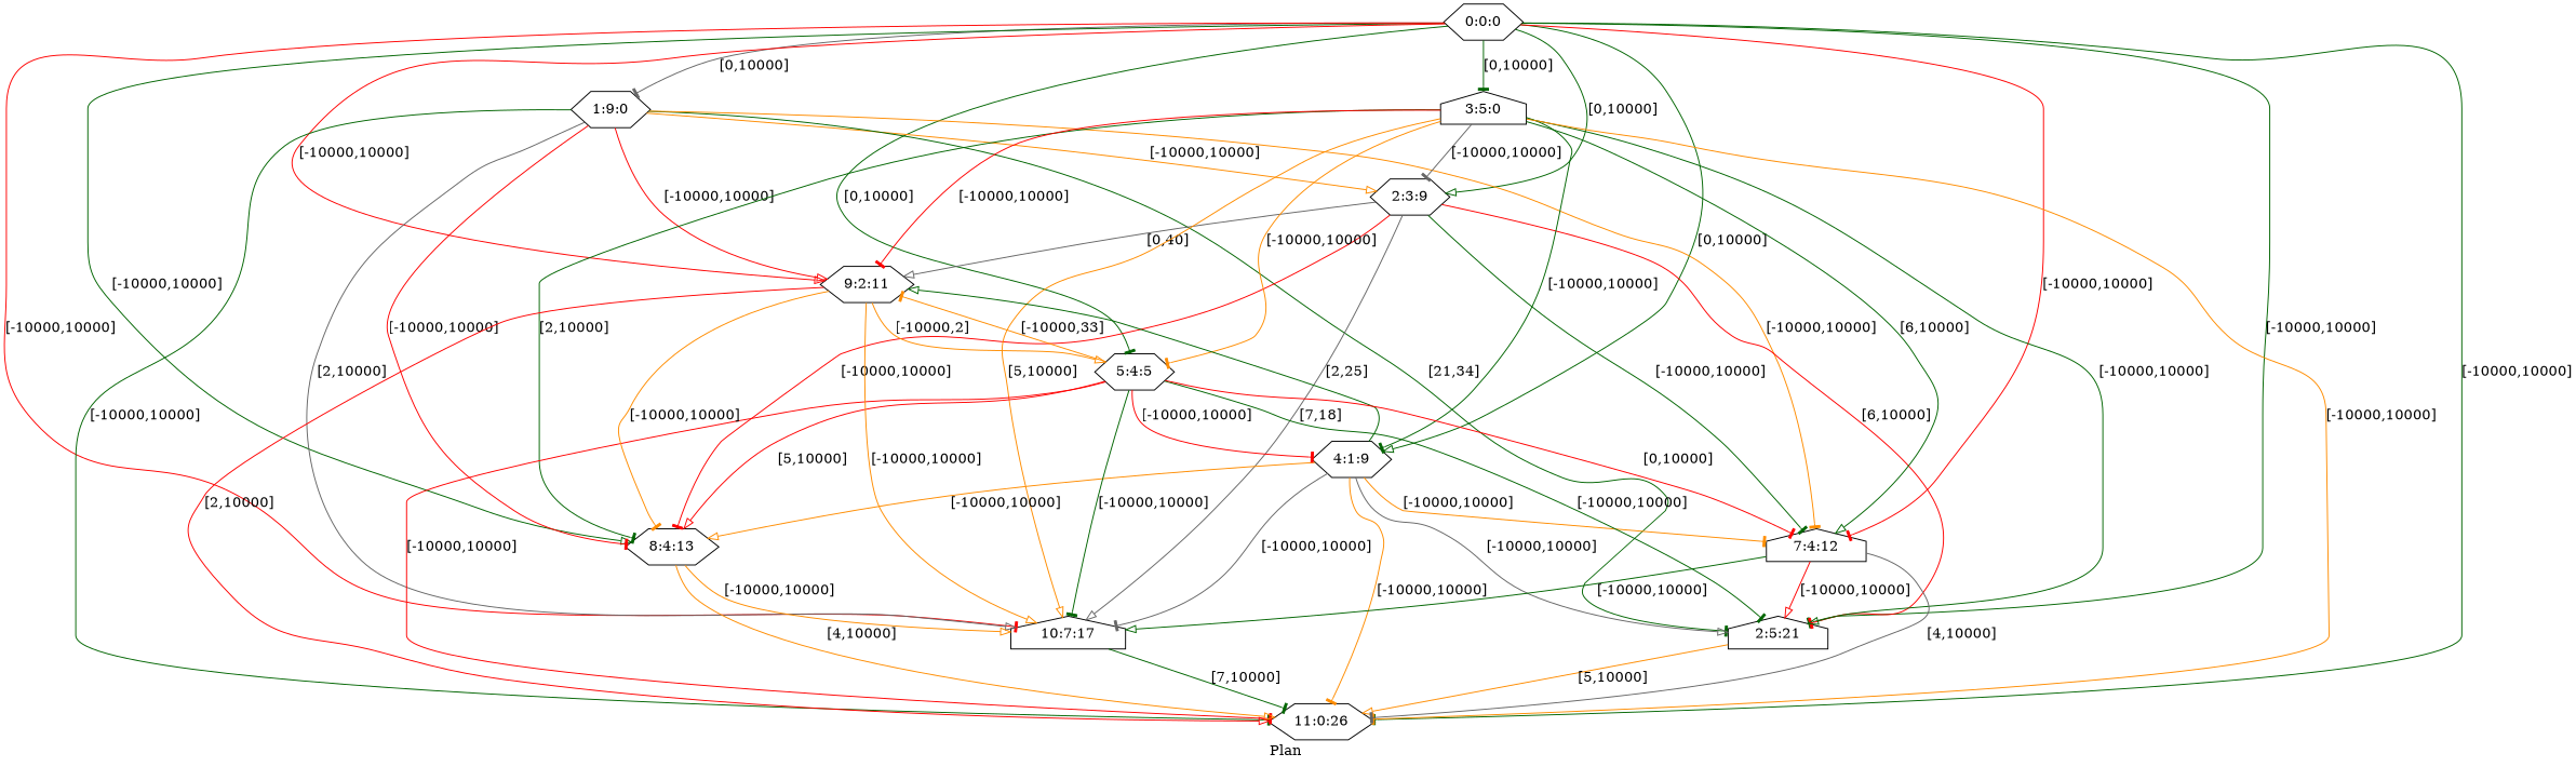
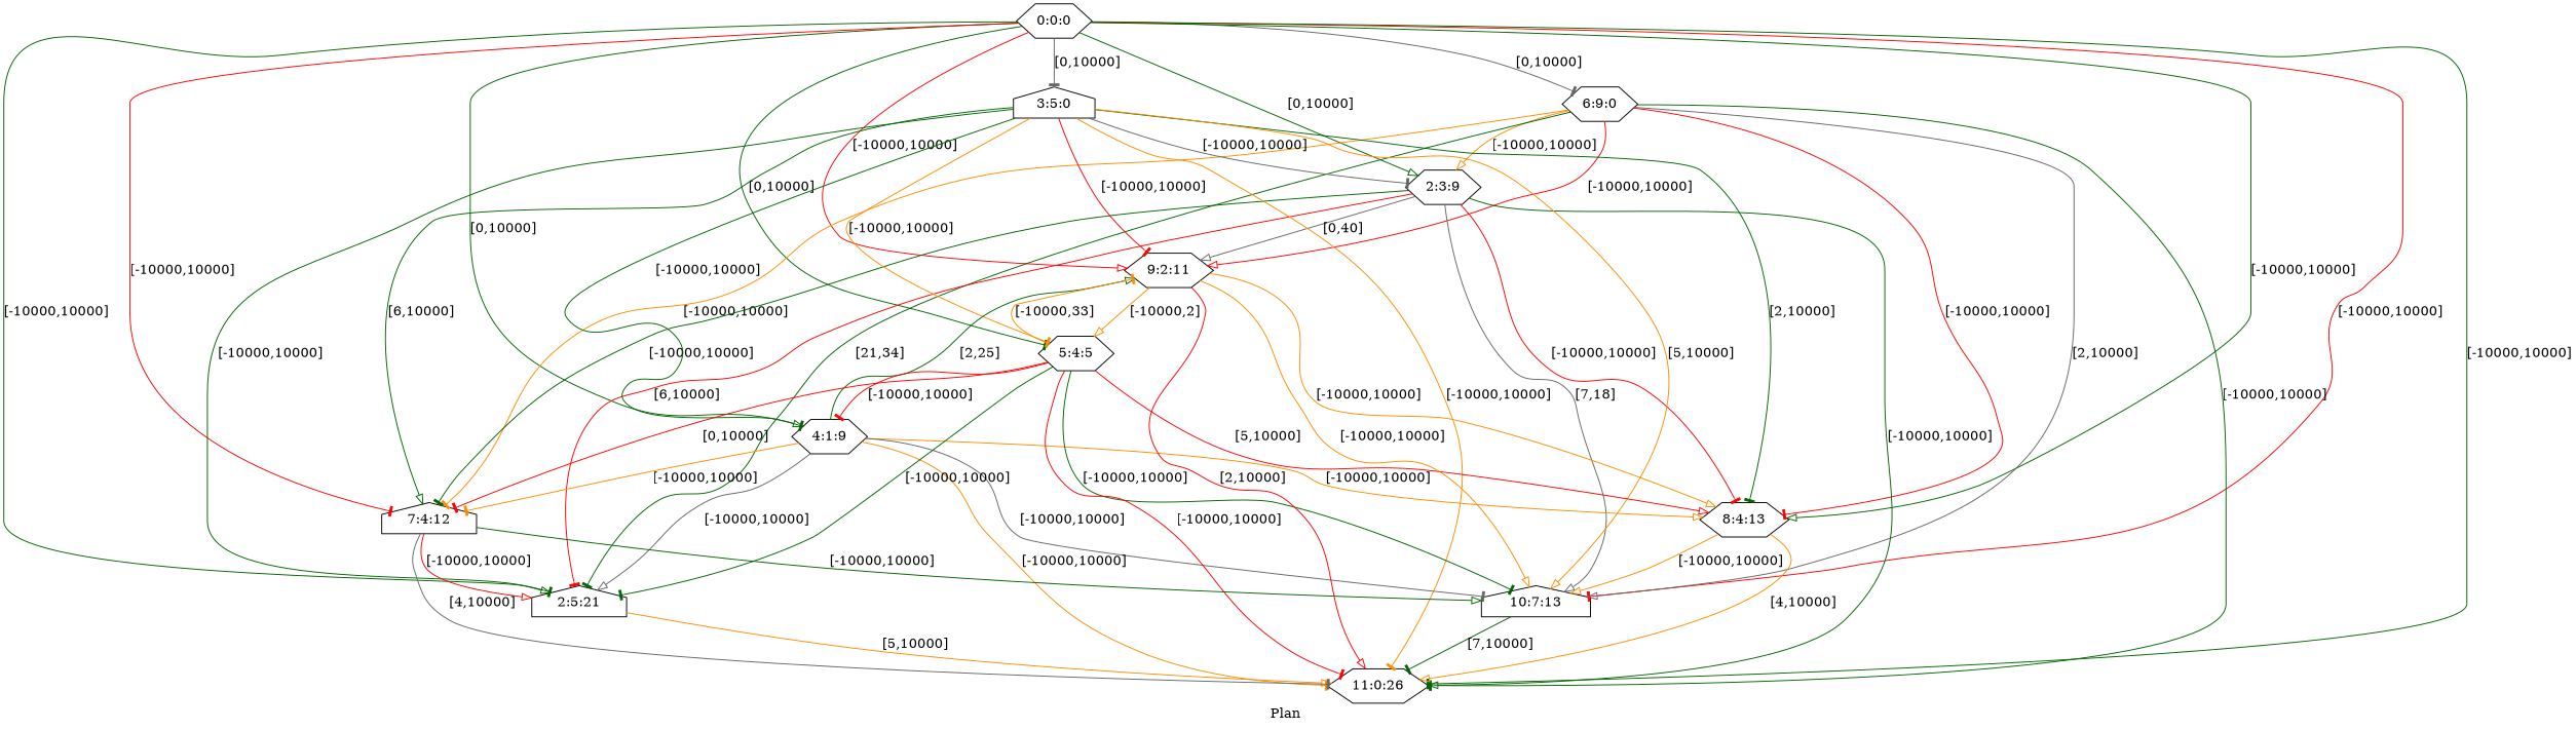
  digraph {
    fldt=0.47541
    label="Plan "
    nodesep=.45
    rankdir=TB
    node [shape=hexagon]
    edge [arrowhead=tee color=darkgreen]
    "0:0:0"
-   "1:9:0"
+   "1:9:0" [label="6:9:0"]
    "2:3:9"
    "3:5:0" [shape=house]
    "4:1:9"
    "5:4:5"
    n7 [label="2:5:21" shape=house]
    "7:4:12" [shape=house]
    "8:4:13"
    "9:2:11"
-   "10:7:17" [shape=house]
+   "10:7:17" [shape=house label="10:7:13"]
    "11:0:26"
    "0:0:0" -> "1:9:0" [color=gray40 label="[0,10000]"]
    "0:0:0" -> "2:3:9" [arrowhead=onormal label="[0,10000]"]
-   "0:0:0" -> "3:5:0" [label="[0,10000]"]
+   "0:0:0" -> "3:5:0" [color=gray40 label="[0,10000]"]
    "0:0:0" -> "4:1:9" [arrowhead=onormal label="[0,10000]"]
    "0:0:0" -> "5:4:5" [label="[0,10000]"]
    "0:0:0" -> n7 [label="[-10000,10000]"]
    "0:0:0" -> "7:4:12" [color=red label="[-10000,10000]"]
    "0:0:0" -> "8:4:13" [arrowhead=onormal label="[-10000,10000]"]
    "0:0:0" -> "9:2:11" [arrowhead=onormal color=red label="[-10000,10000]"]
    "0:0:0" -> "10:7:17" [color=red label="[-10000,10000]"]
    "0:0:0" -> "11:0:26" [label="[-10000,10000]"]
    "1:9:0" -> "2:3:9" [arrowhead=onormal color=darkorange label="[-10000,10000]"]
    "1:9:0" -> n7 [label="[21,34]"]
    "1:9:0" -> "7:4:12" [color=darkorange label="[-10000,10000]"]
    "1:9:0" -> "8:4:13" [color=red label="[-10000,10000]"]
    "1:9:0" -> "9:2:11" [arrowhead=onormal color=red label="[-10000,10000]"]
    "1:9:0" -> "10:7:17" [arrowhead=onormal color=gray40 label="[2,10000]"]
    "1:9:0" -> "11:0:26" [label="[-10000,10000]"]
    "2:3:9" -> n7 [color=red label="[6,10000]"]
    "2:3:9" -> "7:4:12" [label="[-10000,10000]"]
    "2:3:9" -> "8:4:13" [color=red label="[-10000,10000]"]
    "2:3:9" -> "9:2:11" [arrowhead=onormal color=gray40 label="[0,40]"]
    "2:3:9" -> "10:7:17" [arrowhead=onormal color=gray40 label="[7,18]"]
+   "2:3:9" -> "11:0:26" [arrowhead=onormal label="[-10000,10000]"]
    "3:5:0" -> "2:3:9" [color=gray40 label="[-10000,10000]"]
    "3:5:0" -> "4:1:9" [label="[-10000,10000]"]
    "3:5:0" -> "5:4:5" [color=darkorange label="[-10000,10000]"]
    "3:5:0" -> n7 [arrowhead=onormal label="[-10000,10000]"]
    "3:5:0" -> "7:4:12" [arrowhead=onormal label="[6,10000]"]
    "3:5:0" -> "8:4:13" [label="[2,10000]"]
    "3:5:0" -> "9:2:11" [color=red label="[-10000,10000]"]
    "3:5:0" -> "10:7:17" [arrowhead=onormal color=darkorange label="[5,10000]"]
    "3:5:0" -> "11:0:26" [color=darkorange label="[-10000,10000]"]
    "4:1:9" -> n7 [arrowhead=onormal color=gray40 label="[-10000,10000]"]
    "4:1:9" -> "7:4:12" [color=darkorange label="[-10000,10000]"]
    "4:1:9" -> "8:4:13" [arrowhead=onormal color=darkorange label="[-10000,10000]"]
    "4:1:9" -> "9:2:11" [arrowhead=onormal label="[2,25]"]
    "4:1:9" -> "10:7:17" [color=gray40 label="[-10000,10000]"]
    "4:1:9" -> "11:0:26" [color=darkorange label="[-10000,10000]"]
    "5:4:5" -> "4:1:9" [color=red label="[-10000,10000]"]
    "5:4:5" -> n7 [label="[-10000,10000]"]
    "5:4:5" -> "7:4:12" [color=red label="[0,10000]"]
    "5:4:5" -> "8:4:13" [arrowhead=onormal color=red label="[5,10000]"]
    "5:4:5" -> "9:2:11" [color=darkorange label="[-10000,33]"]
    "5:4:5" -> "10:7:17" [label="[-10000,10000]"]
    "5:4:5" -> "11:0:26" [color=red label="[-10000,10000]"]
    n7 -> "11:0:26" [arrowhead=onormal color=darkorange label="[5,10000]"]
    "7:4:12" -> n7 [arrowhead=onormal color=red label="[-10000,10000]"]
    "7:4:12" -> "10:7:17" [arrowhead=onormal label="[-10000,10000]"]
    "7:4:12" -> "11:0:26" [color=gray40 label="[4,10000]"]
    "8:4:13" -> "10:7:17" [arrowhead=onormal color=darkorange label="[-10000,10000]"]
    "8:4:13" -> "11:0:26" [arrowhead=onormal color=darkorange label="[4,10000]"]
    "9:2:11" -> "5:4:5" [arrowhead=onormal color=darkorange label="[-10000,2]"]
-   "9:2:11" -> "8:4:13" [color=darkorange label="[-10000,10000]"]
+   "9:2:11" -> "8:4:13" [arrowhead=onormal color=darkorange label="[-10000,10000]"]
    "9:2:11" -> "10:7:17" [arrowhead=onormal color=darkorange label="[-10000,10000]"]
    "9:2:11" -> "11:0:26" [arrowhead=onormal color=red label="[2,10000]"]
    "10:7:17" -> "11:0:26" [label="[7,10000]"]
  }
